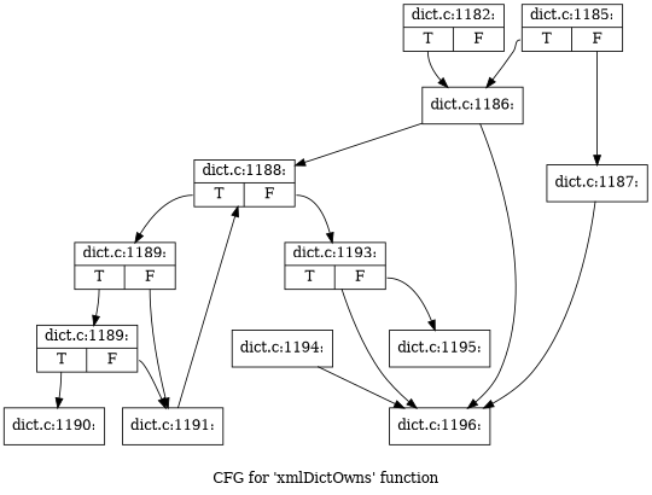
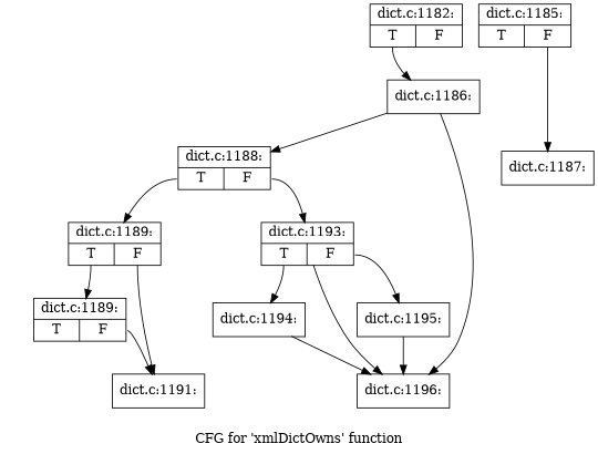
  digraph {
    label="CFG for 'xmlDictOwns' function"
    node [shape=record]
    n1 [label="{dict.c:1182:|{<s0>T|<s1>F}}"]
    n2 [label="{dict.c:1186:}"]
    n3 [label="{dict.c:1196:}"]
    n4 [label="{dict.c:1188:|{<s0>T|<s1>F}}"]
    n5 [label="{dict.c:1185:|{<s0>T|<s1>F}}"]
    n6 [label="{dict.c:1187:}"]
    n7 [label="{dict.c:1189:|{<s0>T|<s1>F}}"]
    n8 [label="{dict.c:1193:|{<s0>T|<s1>F}}"]
    n9 [label="{dict.c:1189:|{<s0>T|<s1>F}}"]
    n10 [label="{dict.c:1191:}"]
    n11 [label="{dict.c:1194:}"]
    n12 [label="{dict.c:1195:}"]
-   n13 [label="{dict.c:1190:}"]
    n1 -> n2 [tailport=s0]
    n2 -> n3
    n2 -> n4
    n4 -> n7 [tailport=s0]
    n4 -> n8 [tailport=s1]
-   n5 -> n2 [tailport=s0]
    n5 -> n6 [tailport=s1]
    n7 -> n9 [tailport=s0]
    n7 -> n10 [tailport=s1]
    n8 -> n3
+   n8 -> n11 [tailport=s0]
    n8 -> n12 [tailport=s1]
    n9 -> n10 [tailport=s1]
-   n9 -> n13 [tailport=s0]
-   n10 -> n4
    n11 -> n3
-   n6 -> n3
+   n12 -> n3
  }
